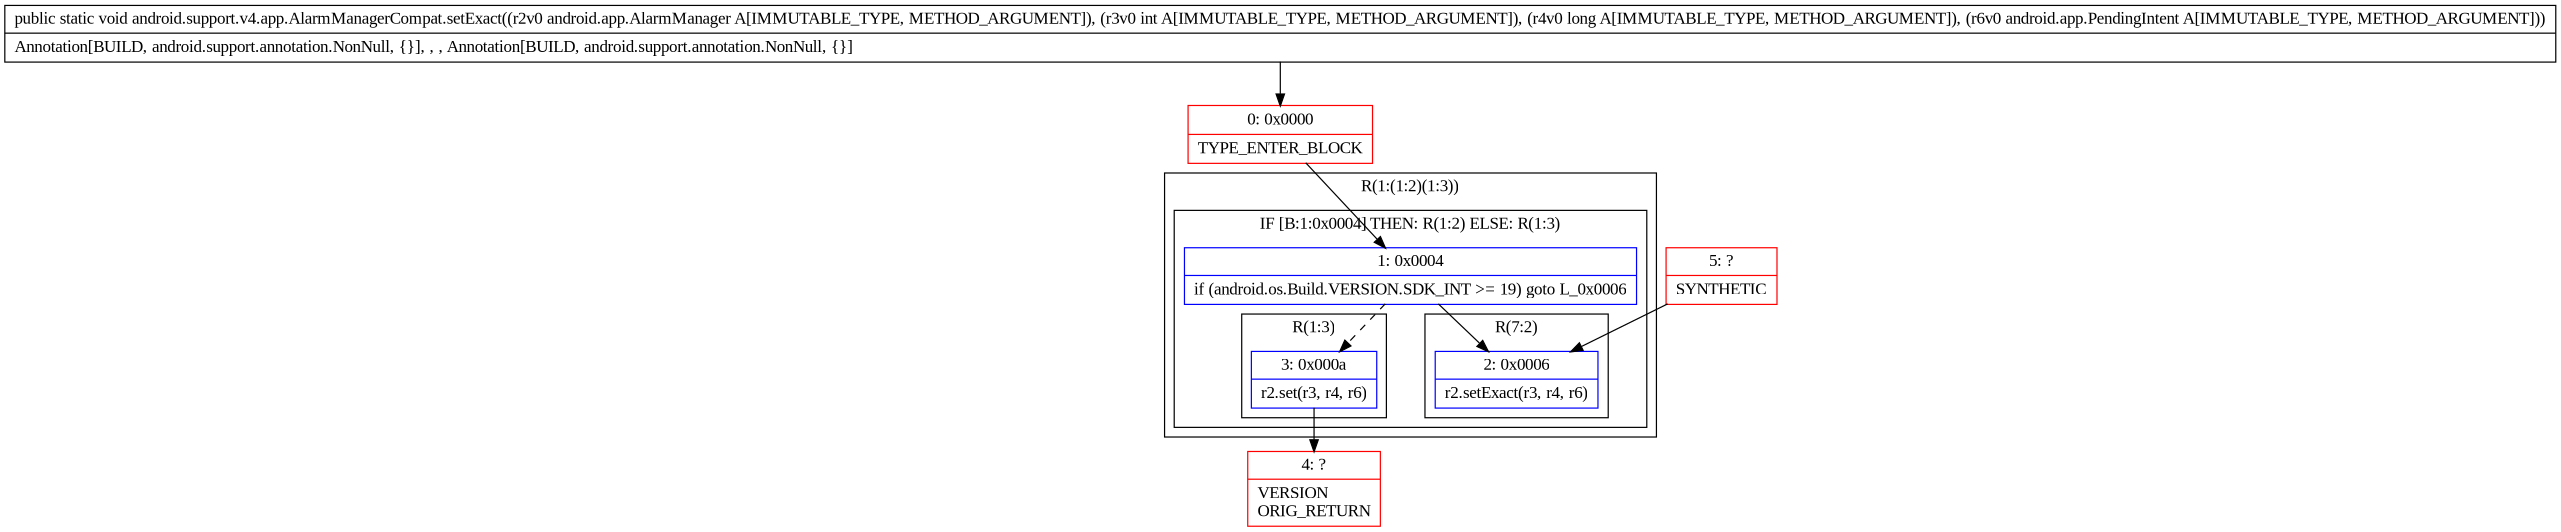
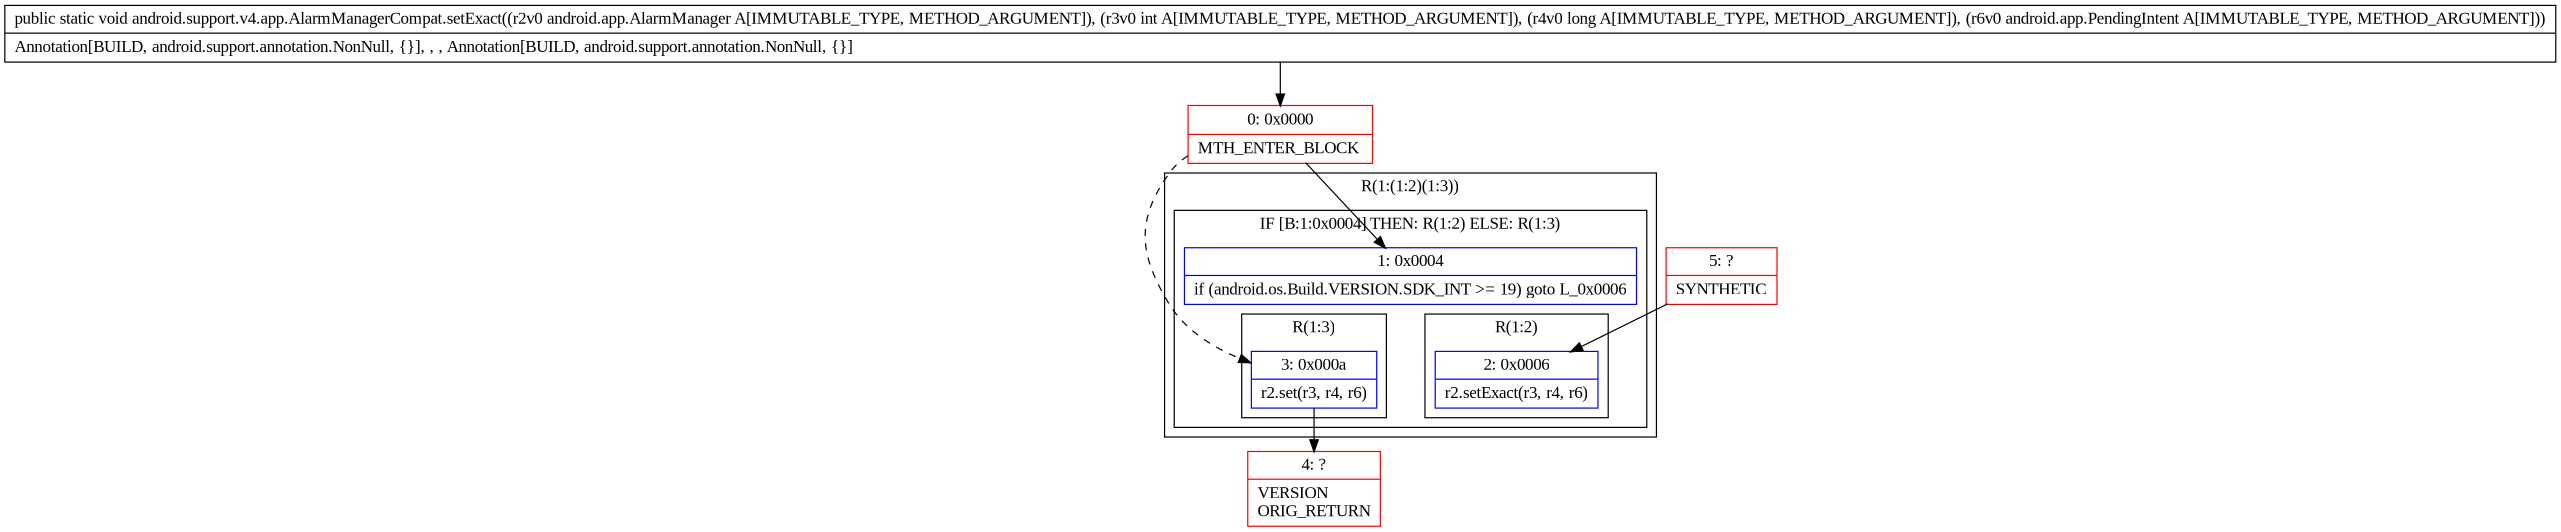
  digraph {
    fontname="Liberation Serif"
    node [color=blue fontname="Liberation Serif" shape=record]
    edge [fontname="Liberation Serif"]
    n1 [label="{2\:\ 0x0006|r2.setExact(r3, r4, r6)\l}"]
    n2 [label="{3\:\ 0x000a|r2.set(r3, r4, r6)\l}"]
    n3 [label="{1\:\ 0x0004|if (android.os.Build.VERSION.SDK_INT \>= 19) goto L_0x0006\l}"]
    n4 [color=red label="{4\:\ ?|VERSION\lORIG_RETURN\l}"]
    n5 [color=red label="{5\:\ ?|SYNTHETIC\l}"]
-   n6 [color=red label="{0\:\ 0x0000|TYPE_ENTER_BLOCK\l}"]
+   n6 [color=red label="{0\:\ 0x0000|MTH_ENTER_BLOCK\l}"]
    n7 [label="{public static void android.support.v4.app.AlarmManagerCompat.setExact((r2v0 android.app.AlarmManager A[IMMUTABLE_TYPE, METHOD_ARGUMENT]), (r3v0 int A[IMMUTABLE_TYPE, METHOD_ARGUMENT]), (r4v0 long A[IMMUTABLE_TYPE, METHOD_ARGUMENT]), (r6v0 android.app.PendingIntent A[IMMUTABLE_TYPE, METHOD_ARGUMENT]))  | Annotation[BUILD, android.support.annotation.NonNull, \{\}], , , Annotation[BUILD, android.support.annotation.NonNull, \{\}]\l}" color=""]
    subgraph cluster_1 {
      label="R(1:(1:2)(1:3))"
      subgraph cluster_2 {
        label="IF [B:1:0x0004] THEN: R(1:2) ELSE: R(1:3)"
        n3
        subgraph cluster_3 {
-         label="R(7:2)"
+         label="R(1:2)"
          n1
        }
        subgraph cluster_4 {
          label="R(1:3)"
          n2
        }
      }
    }
    n2 -> n4
-   n3 -> n1
-   n3 -> n2 [style=dashed]
+   n6 -> n2 [style=dashed]
    n5 -> n1
    n6 -> n3
    n7 -> n6
  }
